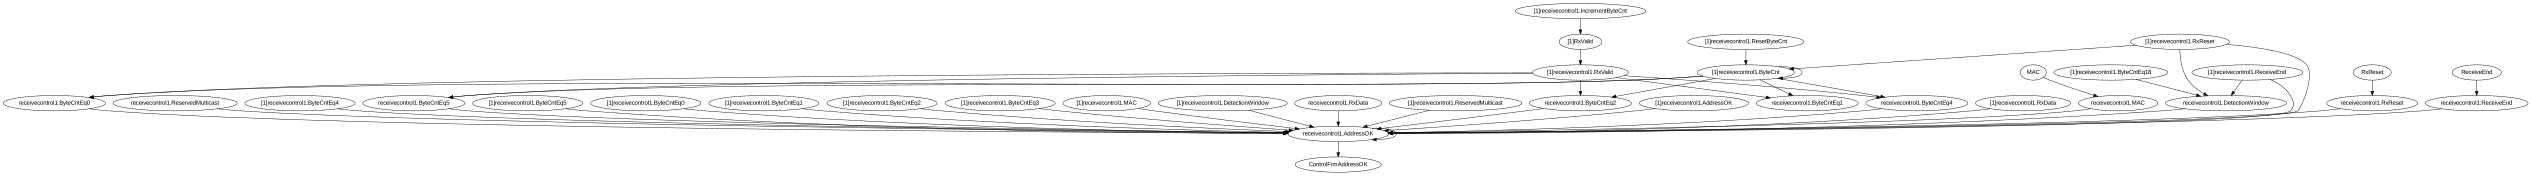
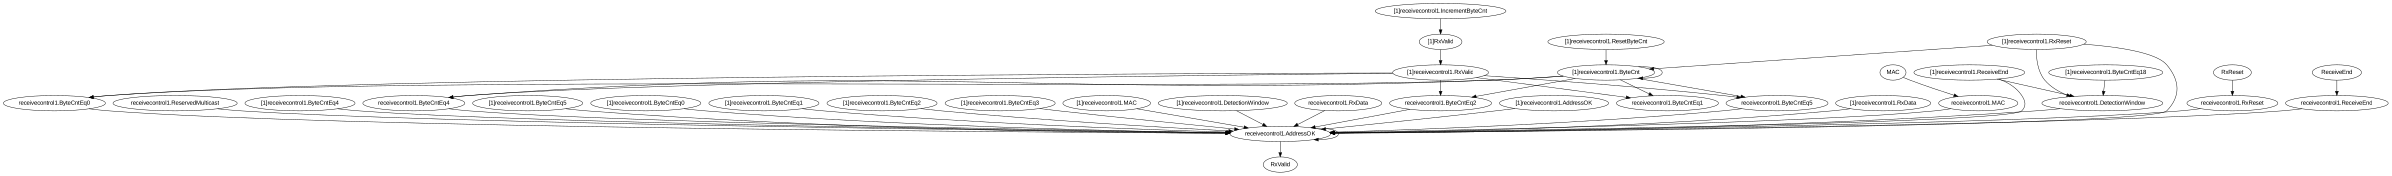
  digraph {
    fontname="Liberation Sans"
    node [complexity=32 fontname="Liberation Sans" importance=5.76387168004 rank=0.137235040001]
    edge [fontname="Liberation Sans"]
    "receivecontrol1.ByteCntEq4" [complexity=2 importance=0.112699040334 rank=0.0563495201668]
    "receivecontrol1.AddressOK" [complexity=30 importance=0.213323147404 rank=0.00711077158013]
-   ControlFrmAddressOK [complexity=0 importance=0.005219364599 rank=0.0]
+   ControlFrmAddressOK [complexity=0 importance=0.005219364599 rank=0.0 label=RxValid]
    "receivecontrol1.ByteCntEq5" [complexity=2 importance=0.076275288333 rank=0.0381376441665]
    "receivecontrol1.ByteCntEq2" [complexity=2 importance=0.185546544334 rank=0.0927732721672]
    "receivecontrol1.ByteCntEq0" [complexity=2 importance=0.258394048335 rank=0.129197024168]
    "receivecontrol1.ByteCntEq1" [complexity=2 importance=0.221970296335 rank=0.110985148167]
    "[1]receivecontrol1.ByteCnt" [complexity=7 importance=0.239086946737 rank=0.0341552781053]
    "receivecontrol1.ReservedMulticast" [complexity=35 importance=0.221532690148 rank=0.00632950543281]
    "receivecontrol1.MAC" [complexity=35 importance=0.222031070983 rank=0.00634374488523]
    "[1]receivecontrol1.ByteCntEq4" [importance=0.643397226543 rank=0.0201061633295]
    "[1]receivecontrol1.ByteCntEq5" [importance=0.43007407914 rank=0.0134398149731]
    "[1]receivecontrol1.ByteCntEq0" [importance=1.49668981616 rank=0.046771556755]
    "[1]receivecontrol1.ByteCntEq1" [importance=1.28336666875 rank=0.0401052083986]
    "[1]receivecontrol1.ByteCntEq2" [importance=1.07004352135 rank=0.0334388600422]
    "[1]receivecontrol1.ByteCntEq3" [importance=0.856720373947 rank=0.0267725116858]
    "[1]receivecontrol1.MAC" [complexity=65 importance=1.2834274434 rank=0.0197450375908]
    "[1]receivecontrol1.DetectionWindow" [complexity=42]
    "receivecontrol1.RxData" [complexity=65 importance=2.35103994209 rank=0.0361698452629]
    "receivecontrol1.DetectionWindow" [complexity=42]
-   "[1]receivecontrol1.ReservedMulticast" [complexity=65 importance=1.28292906257 rank=0.0197373701934]
    "[1]receivecontrol1.RxValid" [complexity=5 importance=0.226455616985 rank=0.0452911233969]
    "[1]receivecontrol1.AddressOK" [complexity=60 importance=1.09782012442 rank=0.0182970020737]
    "receivecontrol1.RxReset" [complexity=1 importance=0.295875336653 rank=0.295875336653]
    RxReset [complexity=1 importance=0.298865514799 rank=0.298865514799]
    "[1]receivecontrol1.ReceiveEnd" [complexity=43 importance=5.76835700069 rank=0.134147837225]
    "[1]receivecontrol1.ByteCntEq18" [complexity=43 importance=11.5312229806 rank=0.268167976293]
    "[1]receivecontrol1.RxData" [complexity=65 importance=2.35103994209 rank=0.0361698452629]
    "[1]receivecontrol1.IncrementByteCnt" [complexity=6 importance=0.237221711715 rank=0.0395369519524]
    "[1]RxValid" [complexity=5 importance=0.22944579513 rank=0.0458891590261]
    "[1]receivecontrol1.ResetByteCnt" [complexity=6 importance=0.464608108918 rank=0.0774346848197]
    ReceiveEnd [complexity=31 importance=0.220798646199 rank=0.00712253697417]
    "receivecontrol1.ReceiveEnd" [complexity=31 importance=0.217808468053 rank=0.00702607961463]
    MAC [complexity=35 importance=0.225021249129 rank=0.00642917854654]
    "[1]receivecontrol1.RxReset" [complexity=43 importance=17.2961003608 rank=0.402234892111]
    "receivecontrol1.ByteCntEq4" -> "receivecontrol1.AddressOK"
    "receivecontrol1.AddressOK" -> "receivecontrol1.AddressOK"
    "receivecontrol1.AddressOK" -> ControlFrmAddressOK
    "receivecontrol1.ByteCntEq5" -> "receivecontrol1.AddressOK"
    "receivecontrol1.ByteCntEq2" -> "receivecontrol1.AddressOK"
    "receivecontrol1.ByteCntEq0" -> "receivecontrol1.AddressOK"
    "[1]receivecontrol1.ByteCnt" -> "receivecontrol1.ByteCntEq4"
    "[1]receivecontrol1.ByteCnt" -> "receivecontrol1.ByteCntEq5"
    "[1]receivecontrol1.ByteCnt" -> "receivecontrol1.ByteCntEq2"
    "[1]receivecontrol1.ByteCnt" -> "receivecontrol1.ByteCntEq0"
    "[1]receivecontrol1.ByteCnt" -> "receivecontrol1.ByteCntEq1"
    "[1]receivecontrol1.ByteCnt" -> "[1]receivecontrol1.ByteCnt"
    "receivecontrol1.ReservedMulticast" -> "receivecontrol1.AddressOK"
    "receivecontrol1.MAC" -> "receivecontrol1.AddressOK"
    "[1]receivecontrol1.ByteCntEq4" -> "receivecontrol1.AddressOK"
    "[1]receivecontrol1.ByteCntEq5" -> "receivecontrol1.AddressOK"
    "[1]receivecontrol1.ByteCntEq0" -> "receivecontrol1.AddressOK"
    "[1]receivecontrol1.ByteCntEq1" -> "receivecontrol1.AddressOK"
    "[1]receivecontrol1.ByteCntEq2" -> "receivecontrol1.AddressOK"
    "[1]receivecontrol1.ByteCntEq3" -> "receivecontrol1.AddressOK"
    "[1]receivecontrol1.MAC" -> "receivecontrol1.AddressOK"
    "[1]receivecontrol1.DetectionWindow" -> "receivecontrol1.AddressOK"
    "receivecontrol1.RxData" -> "receivecontrol1.AddressOK"
    "receivecontrol1.DetectionWindow" -> "receivecontrol1.AddressOK"
-   "[1]receivecontrol1.ReservedMulticast" -> "receivecontrol1.AddressOK"
    "[1]receivecontrol1.RxValid" -> "receivecontrol1.ByteCntEq4"
    "[1]receivecontrol1.RxValid" -> "receivecontrol1.ByteCntEq5"
    "[1]receivecontrol1.RxValid" -> "receivecontrol1.ByteCntEq2"
    "[1]receivecontrol1.RxValid" -> "receivecontrol1.ByteCntEq0"
    "[1]receivecontrol1.RxValid" -> "receivecontrol1.ByteCntEq1"
    "[1]receivecontrol1.AddressOK" -> "receivecontrol1.AddressOK"
    "receivecontrol1.RxReset" -> "receivecontrol1.AddressOK"
    RxReset -> "receivecontrol1.RxReset"
    "[1]receivecontrol1.ReceiveEnd" -> "receivecontrol1.AddressOK"
    "[1]receivecontrol1.ReceiveEnd" -> "receivecontrol1.DetectionWindow"
    "[1]receivecontrol1.ByteCntEq18" -> "receivecontrol1.DetectionWindow"
    "[1]receivecontrol1.RxData" -> "receivecontrol1.AddressOK"
    "[1]receivecontrol1.IncrementByteCnt" -> "[1]RxValid"
    "[1]RxValid" -> "[1]receivecontrol1.RxValid"
    "[1]receivecontrol1.ResetByteCnt" -> "[1]receivecontrol1.ByteCnt"
    ReceiveEnd -> "receivecontrol1.ReceiveEnd"
    "receivecontrol1.ReceiveEnd" -> "receivecontrol1.AddressOK"
    MAC -> "receivecontrol1.MAC"
    "[1]receivecontrol1.RxReset" -> "receivecontrol1.AddressOK"
    "[1]receivecontrol1.RxReset" -> "[1]receivecontrol1.ByteCnt"
    "[1]receivecontrol1.RxReset" -> "receivecontrol1.DetectionWindow"
  }
